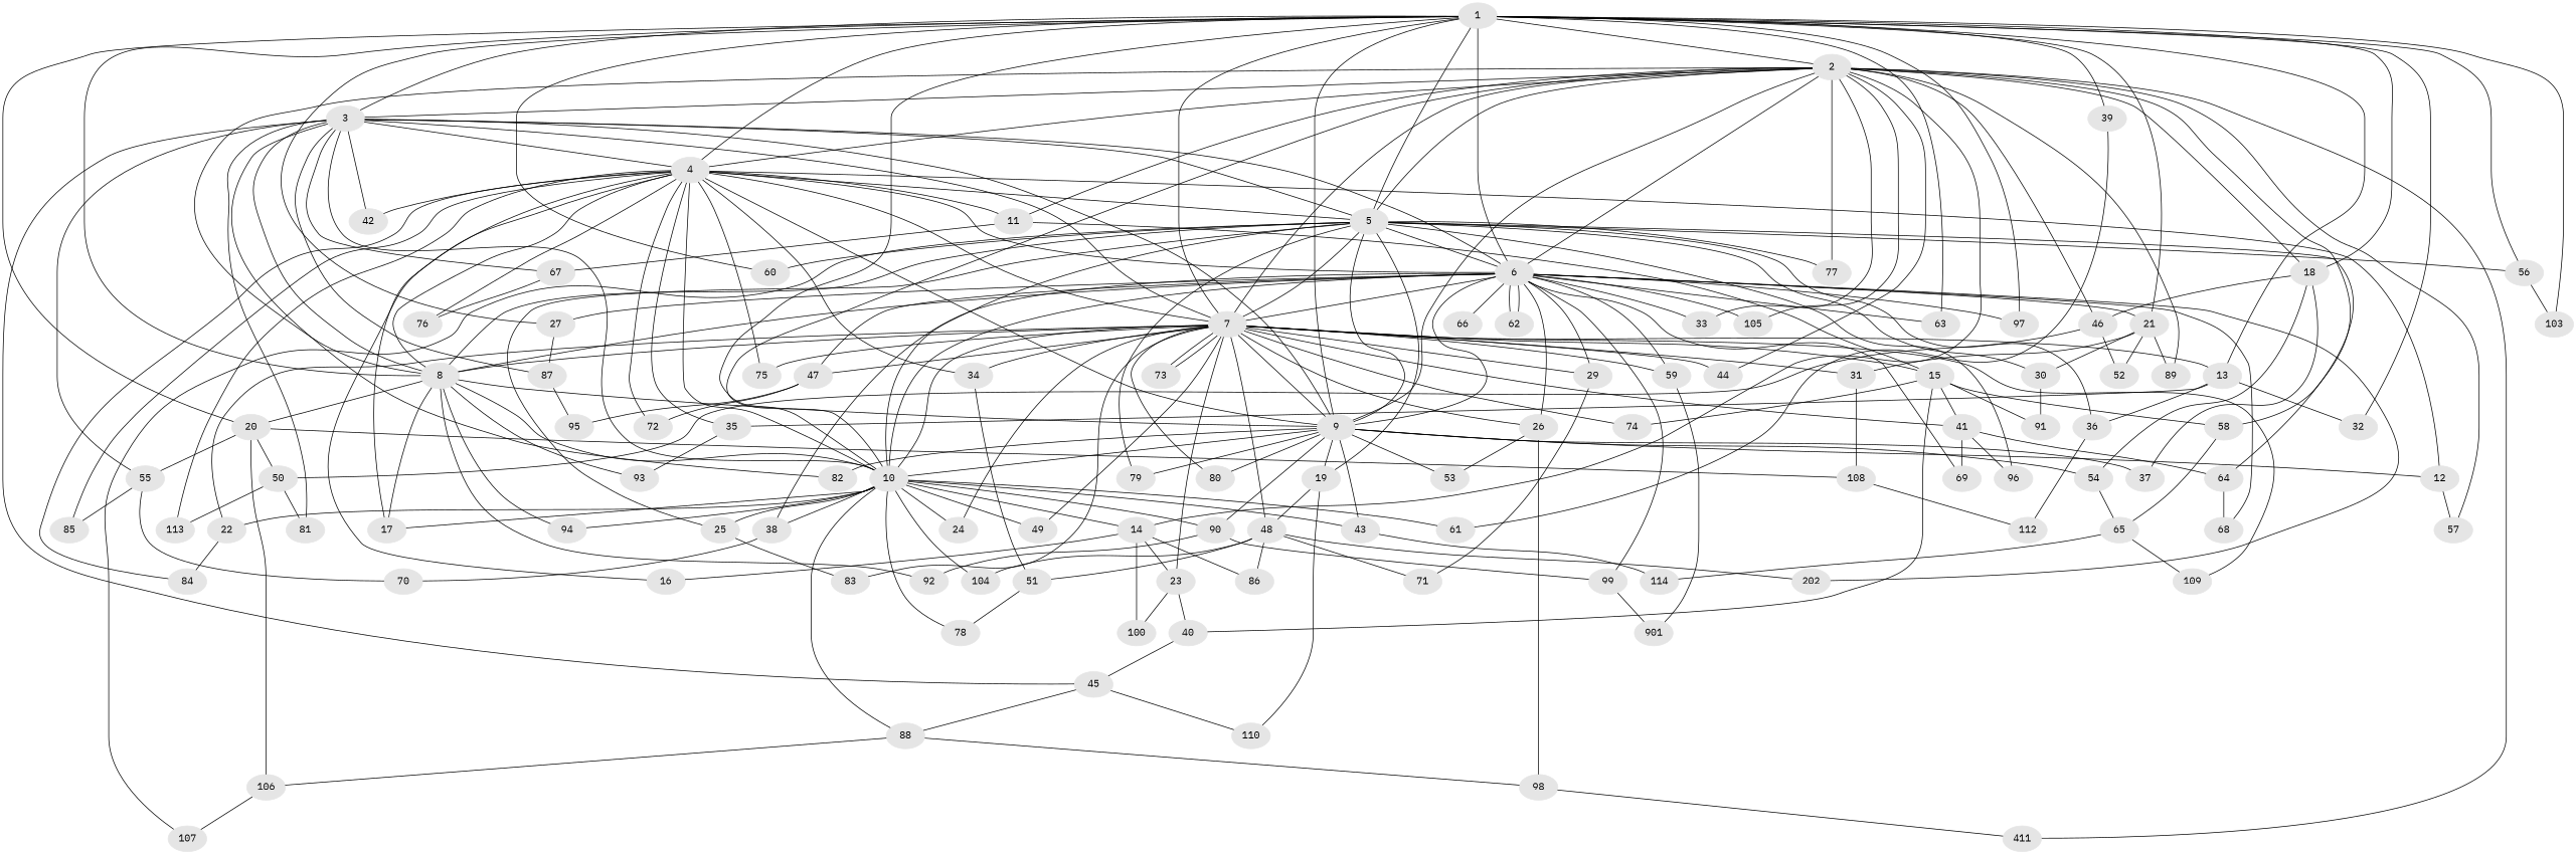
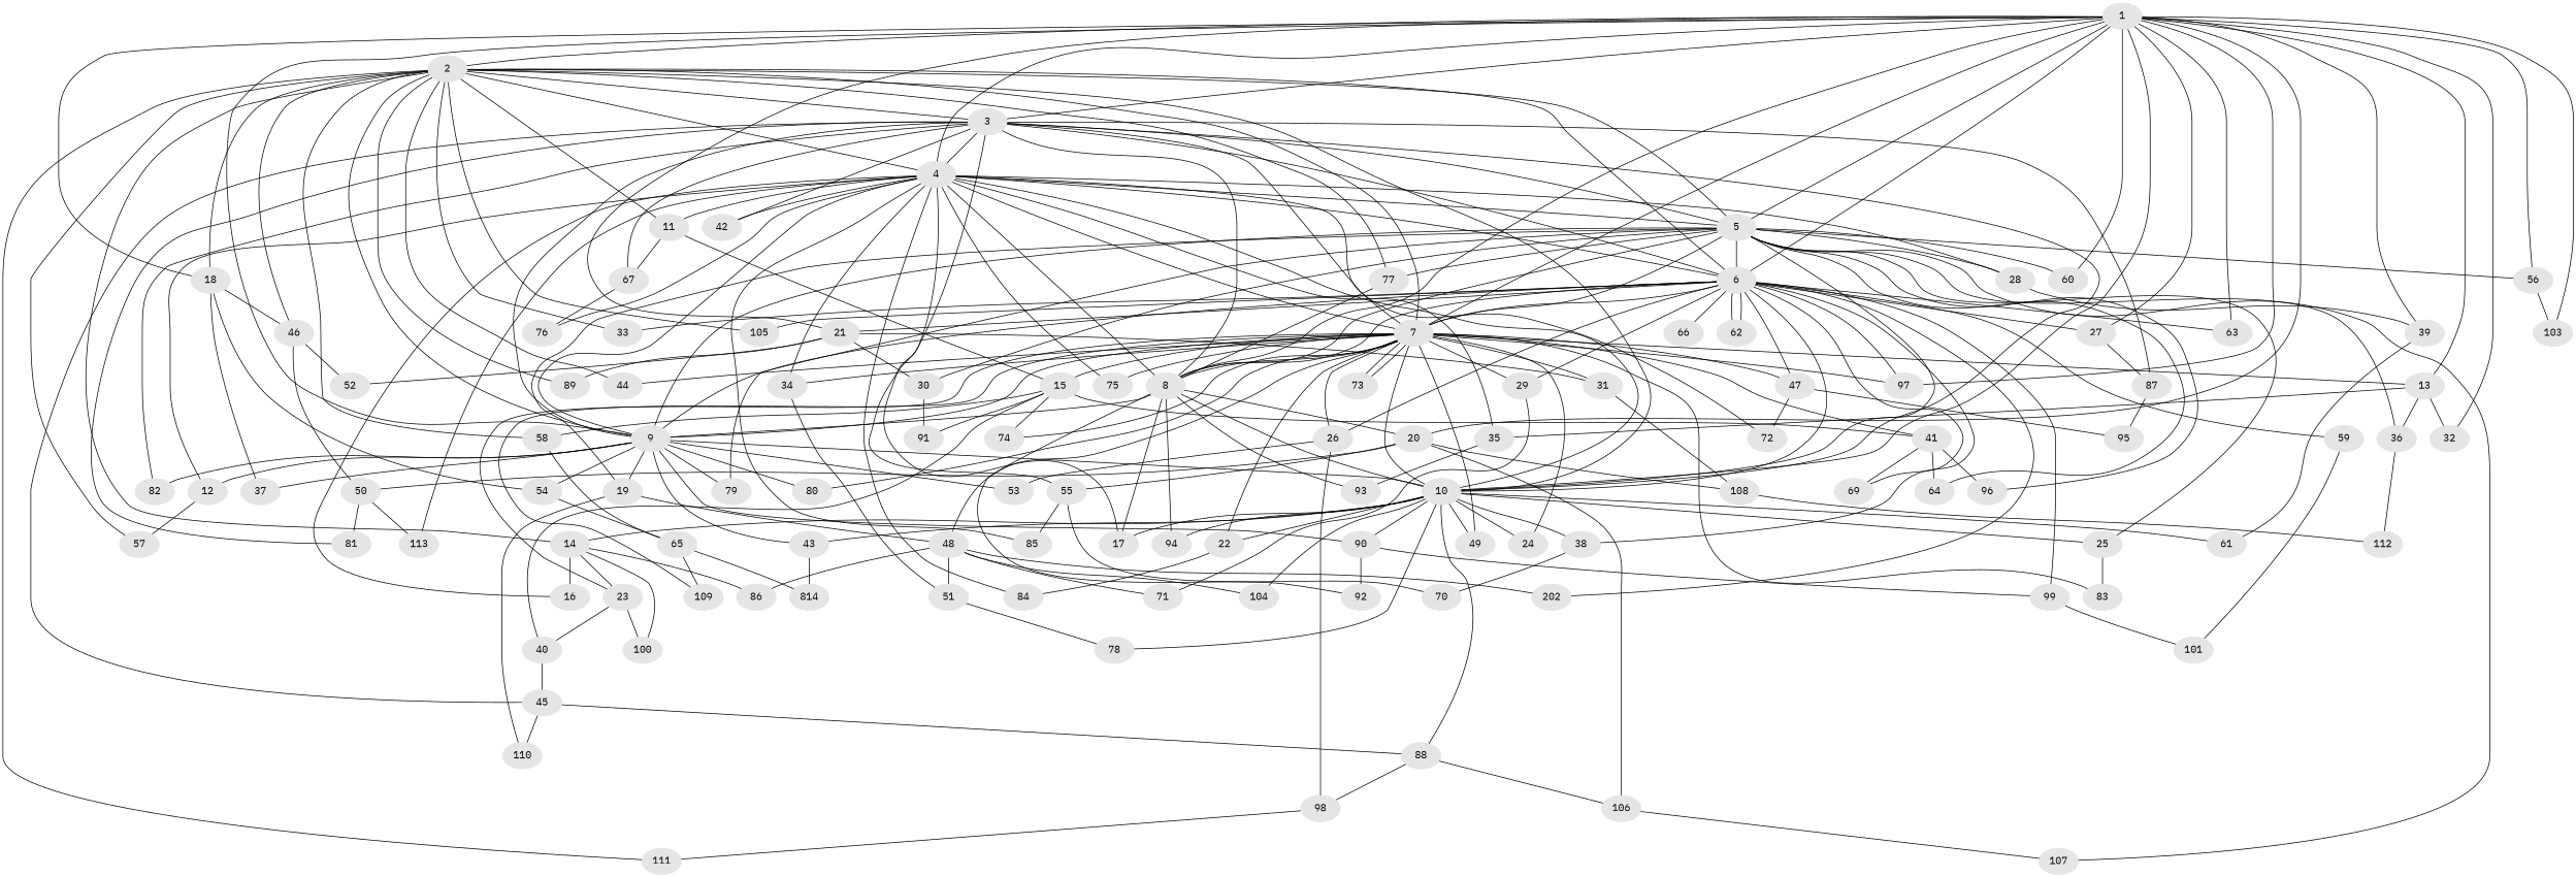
  graph {
    fontname="IBM Plex Mono"
    node [color=gray90 fontname="IBM Plex Mono" style=filled]
    edge [fontname="IBM Plex Mono"]
    1
    2
    3
    4
    5
    6
    7
    8
    9
    10
    13
    18
    20
    21
    27
    32
    39
    56
    60
    63
    97
    103
    11
    14
    33
    44
    46
    57
    58
    77
    89
    105
-   111 [label=411]
+   111
    42
    45
    55
    67
    81
    82
    87
    12
    16
+   28
    34
    35
    72
    75
    76
    84
    85
    113
    17
    19
    25
    30
    36
    64
    79
    96
    107
    66
    26
    29
    38
    47
    59
    62
-   68
    69
    99
    n71 [label=202]
    15
    22
    23
    24
    31
    41
    48
    49
    73
    74
    80
    83
    109
    92
    93
    94
    37
    43
    53
    54
    90
    61
    78
    88
    104
    50
    106
    108
    52
    86
    100
    65
    110
    70
    95
    51
    91
    112
    98
    71
-   101 [label=901]
+   101
    40
-   114
+   114 [label=814]
    1 -- 2
    1 -- 3
    1 -- 4
    1 -- 5
    1 -- 6
    1 -- 7
    1 -- 8
    1 -- 9
    1 -- 10
    1 -- 13
    1 -- 18
    1 -- 20
    1 -- 21
    1 -- 27
    1 -- 32
    1 -- 39
    1 -- 56
    1 -- 60
    1 -- 63
    1 -- 97
    1 -- 103
    2 -- 3
    2 -- 4
    2 -- 5
    2 -- 6
    2 -- 7
-   2 -- 8
+   77 -- 8
    2 -- 9
    2 -- 10
    2 -- 18
    2 -- 11
    2 -- 14
    2 -- 33
    2 -- 44
    2 -- 46
    2 -- 57
    2 -- 58
    2 -- 77
    2 -- 89
    2 -- 105
    2 -- 111
    3 -- 4
    3 -- 5
    3 -- 6
    3 -- 7
    3 -- 8
    3 -- 9
    3 -- 10
    3 -- 42
    3 -- 45
    3 -- 55
    3 -- 67
    3 -- 81
    3 -- 82
    3 -- 87
    4 -- 5
    4 -- 6
    4 -- 7
    4 -- 8
    4 -- 9
    4 -- 10
    4 -- 11
    4 -- 42
    4 -- 12
    4 -- 16
+   4 -- 28
    4 -- 34
    4 -- 35
    4 -- 72
    4 -- 75
    4 -- 76
    4 -- 84
    4 -- 85
    4 -- 113
    4 -- 17
    5 -- 6
    5 -- 7
    5 -- 8
    5 -- 9
    5 -- 10
    5 -- 56
    5 -- 60
    5 -- 77
+   5 -- 28
    5 -- 19
    5 -- 25
    5 -- 30
    5 -- 36
    5 -- 64
    5 -- 79
    5 -- 96
    5 -- 107
    6 -- 7
    6 -- 8
    6 -- 9
    6 -- 10
    6 -- 21
    6 -- 27
    6 -- 63
    6 -- 97
    6 -- 33
    6 -- 105
    6 -- 66
    6 -- 26
    6 -- 29
    6 -- 38
    6 -- 47
    6 -- 59
    6 -- 62
    6 -- 62
-   6 -- 68
    6 -- 69
    6 -- 99
    6 -- n71
    7 -- 8
    7 -- 9
    7 -- 10
    7 -- 13
    7 -- 44
    7 -- 34
    7 -- 75
    7 -- 26
    7 -- 29
    7 -- 47
-   7 -- 59
+   7 -- 97
    7 -- 15
    7 -- 22
    7 -- 23
    7 -- 24
    7 -- 31
    7 -- 41
    7 -- 48
    7 -- 49
    7 -- 73
    7 -- 73
    7 -- 74
    7 -- 80
    7 -- 83
    7 -- 109
    8 -- 9
    8 -- 10
    8 -- 20
    8 -- 17
    8 -- 92
    8 -- 93
    8 -- 94
    9 -- 10
    9 -- 82
    9 -- 12
    9 -- 19
    9 -- 79
    9 -- 80
    9 -- 37
    9 -- 43
    9 -- 53
    9 -- 54
    9 -- 90
    10 -- 14
    10 -- 17
    10 -- 25
    10 -- 38
    10 -- 22
    10 -- 24
    10 -- 49
    10 -- 94
    10 -- 43
    10 -- 90
    10 -- 61
    10 -- 78
    10 -- 88
    10 -- 104
    13 -- 32
    13 -- 35
    13 -- 36
    18 -- 46
    18 -- 37
    18 -- 54
    20 -- 55
    20 -- 50
    20 -- 106
    20 -- 108
    21 -- 89
    21 -- 30
    21 -- 31
    21 -- 52
    27 -- 87
    39 -- 61
    56 -- 103
    11 -- 67
    11 -- 15
    14 -- 16
    14 -- 23
    14 -- 86
    14 -- 100
    46 -- 50
    46 -- 52
    58 -- 65
    45 -- 88
    45 -- 110
    55 -- 85
    55 -- 70
    67 -- 76
    87 -- 95
    12 -- 57
+   28 -- 39
    34 -- 51
    35 -- 93
    19 -- 48
    19 -- 110
    25 -- 83
    30 -- 91
    36 -- 112
-   64 -- 68
    26 -- 53
    26 -- 98
    29 -- 71
    38 -- 70
    47 -- 72
    47 -- 95
    59 -- 101
    99 -- 101
    15 -- 58
    15 -- 41
    15 -- 74
    15 -- 91
    15 -- 40
    22 -- 84
    23 -- 100
    23 -- 40
    31 -- 108
    41 -- 64
    41 -- 96
    41 -- 69
    48 -- n71
    48 -- 104
    48 -- 86
    48 -- 51
    48 -- 71
    43 -- 114
    54 -- 65
    90 -- 99
    90 -- 92
    88 -- 106
    88 -- 98
    50 -- 81
    50 -- 113
    106 -- 107
    108 -- 112
    65 -- 109
    65 -- 114
    51 -- 78
    98 -- 111
    40 -- 45
  }
